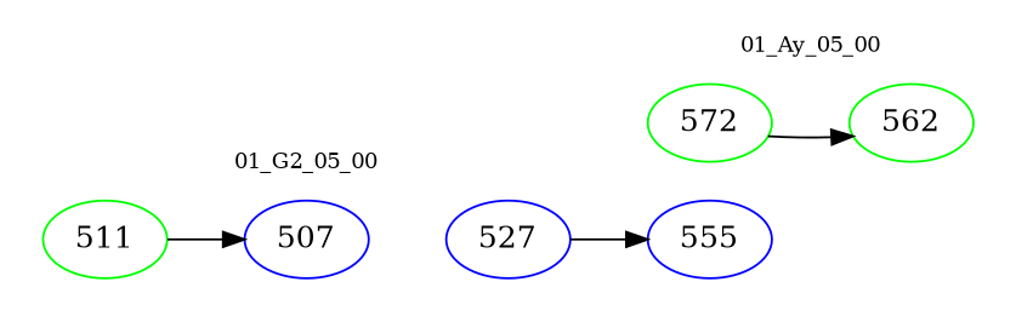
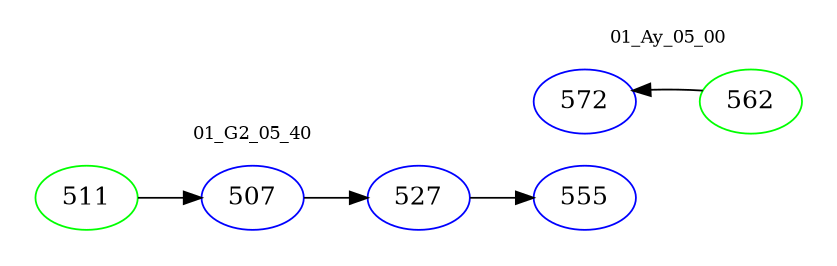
  digraph {
    rankdir=LR
    node [color=blue]
    edge [color=black]
-   n1 [color=green label=572]
+   n1 [label=572]
    n2 [label=555]
    n3 [color=green label=562]
    n4 [label=507]
    n5 [label=527]
    n6 [color=green label=511]
    subgraph cluster_1 {
      color=white
      fontsize=10
      label="01_Ay_05_00"
      n1
      n2
      n3
    }
    subgraph cluster_2 {
      color=white
      fontsize=10
-     label="01_G2_05_00"
+     label="01_G2_05_40"
      n4
      n5
      n6
    }
-   n1 -> n3
+   n3 -> n1
+   n4 -> n5
    n5 -> n2
    n6 -> n4
  }
